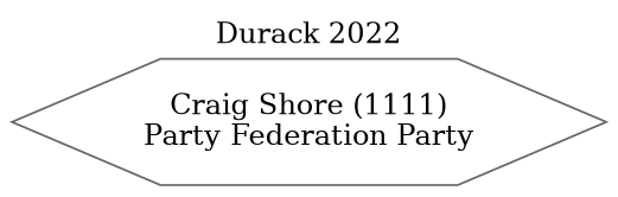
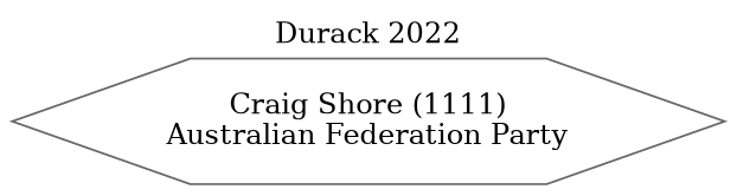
  digraph {
    label="Durack 2022"
    labelloc=t
    mclimit=10
    rankdir=LR
-   n1 [label="Craig Shore (1111)\nParty Federation Party" shape=hexagon color=gray40]
+   n1 [label="Craig Shore (1111)\nAustralian Federation Party" shape=hexagon color=gray40]
  }
